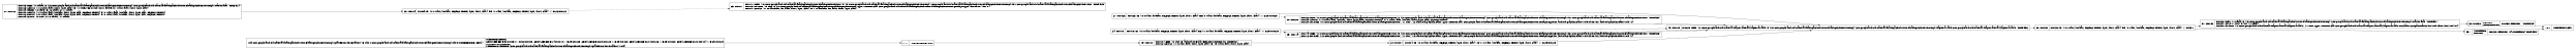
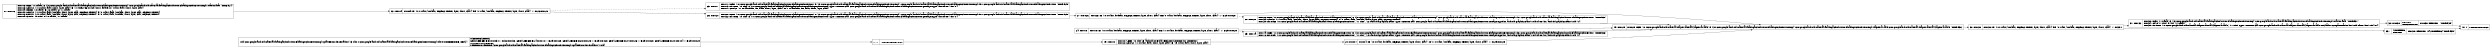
  digraph {
    rankdir=LR
    node [shape=record]
    n1 [label="{17\:\ ?|MTH_ENTER_BLOCK\l}"]
    n2 [label="{19\:\ 0x0000|0x0000: SGET  (r0 I:int) =  android.os.Build.VERSION.SDK_INT int  (LINE:921)\l0x0002: CONST  (r1 I:??[int, float, short, byte, char]) = (19 ??[int, float, short, byte, char]) \l}"]
    n3 [label="{20\:\ 0x0004|0x0004: IF  (r0 I:??[int, boolean, OBJECT, ARRAY, byte, short, char]) != (r1 I:??[int, boolean, OBJECT, ARRAY, byte, short, char])  \-\> B:29:0x002e \l}"]
    n4 [label="{29\:\ 0x002e|0x002e: IGET  (r0 I:com.google.android.material.shape.MaterialShapeDrawable) = (r3 I:com.google.android.material.floatingactionbutton.FloatingActionButtonImpl) com.google.android.material.floatingactionbutton.FloatingActionButtonImpl.shapeDrawable com.google.android.material.shape.MaterialShapeDrawable  (LINE:936)\l}"]
    n5 [label="{21\:\ 0x0006|0x0006: IGET  (r0 I:float) = (r3 I:com.google.android.material.floatingactionbutton.FloatingActionButtonImpl) com.google.android.material.floatingactionbutton.FloatingActionButtonImpl.rotation float  (LINE:924)\l0x0008: CONST  (r1 I:??[int, float, short, byte, char]) = (1119092736(0x42b40000, float:90.0) ??[int, float, short, byte, char]) \l0x000a: ARITH  (r0 I:float) = (r0 I:float) % (r1 I:float) \l0x000b: CONST  (r1 I:??[int, float, boolean, short, byte, char, OBJECT, ARRAY]) = (0 ??[int, float, boolean, short, byte, char, OBJECT, ARRAY]) \l0x000c: CONST  (r2 I:??[int, float, boolean, short, byte, char, OBJECT, ARRAY]) = (0 ??[int, float, boolean, short, byte, char, OBJECT, ARRAY]) \l0x000d: CMP_L  (r0 I:int) = (r0 I:float), (r1 I:float) \l}"]
    n6 [label="{22\:\ 0x000f|0x000f: IF  (r0 I:??[int, boolean, OBJECT, ARRAY, byte, short, char]) == (0 ??[int, boolean, OBJECT, ARRAY, byte, short, char])  \-\> B:26:0x0020 \l}"]
    n7 [label="{30\:\ 0x0030|0x0030: IF  (r0 I:??[int, boolean, OBJECT, ARRAY, byte, short, char]) == (0 ??[int, boolean, OBJECT, ARRAY, byte, short, char])  \-\> B:33:? \l}"]
    n8 [label="{23\:\ 0x0011|0x0011: IGET  (r0 I:com.google.android.material.floatingactionbutton.FloatingActionButton) = (r3 I:com.google.android.material.floatingactionbutton.FloatingActionButtonImpl) com.google.android.material.floatingactionbutton.FloatingActionButtonImpl.view com.google.android.material.floatingactionbutton.FloatingActionButton  (LINE:925)\l0x0013: INVOKE  (r0 I:int) = (r0 I:com.google.android.material.floatingactionbutton.FloatingActionButton) type: VIRTUAL call: com.google.android.material.floatingactionbutton.FloatingActionButton.getLayerType():int A[MD:():int (s)]\l0x0017: CONST  (r1 I:??[boolean, int, float, short, byte, char]) = (1 ??[boolean, int, float, short, byte, char]) \l}"]
+   n9 [label="{26\:\ 0x0020|0x0020: IGET  (r0 I:com.google.android.material.floatingactionbutton.FloatingActionButton) = (r3 I:com.google.android.material.floatingactionbutton.FloatingActionButtonImpl) com.google.android.material.floatingactionbutton.FloatingActionButtonImpl.view com.google.android.material.floatingactionbutton.FloatingActionButton  (LINE:929)\l0x0022: INVOKE  (r0 I:int) = (r0 I:com.google.android.material.floatingactionbutton.FloatingActionButton) type: VIRTUAL call: com.google.android.material.floatingactionbutton.FloatingActionButton.getLayerType():int A[MD:():int (s)]\l}"]
    n10 [label="{27\:\ 0x0026|0x0026: IF  (r0 I:??[int, boolean, OBJECT, ARRAY, byte, short, char]) == (0 ??[int, boolean, OBJECT, ARRAY, byte, short, char])  \-\> B:29:0x002e \l}"]
    n11 [label="{24\:\ 0x0018|0x0018: IF  (r0 I:??[int, boolean, OBJECT, ARRAY, byte, short, char]) == (r1 I:??[int, boolean, OBJECT, ARRAY, byte, short, char])  \-\> B:29:0x002e \l}"]
    n12 [label="{25\:\ 0x001a|0x001a: IGET  (r0 I:com.google.android.material.floatingactionbutton.FloatingActionButton) = (r3 I:com.google.android.material.floatingactionbutton.FloatingActionButtonImpl) com.google.android.material.floatingactionbutton.FloatingActionButtonImpl.view com.google.android.material.floatingactionbutton.FloatingActionButton  (LINE:926)\l0x001c: INVOKE  (r0 I:com.google.android.material.floatingactionbutton.FloatingActionButton), (r1 I:int), (r2 I:android.graphics.Paint) type: VIRTUAL call: com.google.android.material.floatingactionbutton.FloatingActionButton.setLayerType(int, android.graphics.Paint):void A[MD:(int, android.graphics.Paint):void (s)]\l}"]
    n13 [label="{28\:\ 0x0028|0x0028: IGET  (r0 I:com.google.android.material.floatingactionbutton.FloatingActionButton) = (r3 I:com.google.android.material.floatingactionbutton.FloatingActionButtonImpl) com.google.android.material.floatingactionbutton.FloatingActionButtonImpl.view com.google.android.material.floatingactionbutton.FloatingActionButton  (LINE:930)\l0x002a: CONST  (r1 I:??[int, float, boolean, short, byte, char, OBJECT, ARRAY]) = (0 ??[int, float, boolean, short, byte, char, OBJECT, ARRAY]) \l0x002b: INVOKE  (r0 I:com.google.android.material.floatingactionbutton.FloatingActionButton), (r1 I:int), (r2 I:android.graphics.Paint) type: VIRTUAL call: com.google.android.material.floatingactionbutton.FloatingActionButton.setLayerType(int, android.graphics.Paint):void A[MD:(int, android.graphics.Paint):void (s)]\l}"]
    n14 [label="{31\:\ 0x0032|0x0032: IGET  (r1 I:float) = (r3 I:com.google.android.material.floatingactionbutton.FloatingActionButtonImpl) com.google.android.material.floatingactionbutton.FloatingActionButtonImpl.rotation float  (LINE:937)\l0x0034: CAST (r1 I:int) = (int) (r1 I:float) \l0x0035: INVOKE  (r0 I:com.google.android.material.shape.MaterialShapeDrawable), (r1 I:int) type: VIRTUAL call: com.google.android.material.shape.MaterialShapeDrawable.setShadowCompatRotation(int):void A[MD:(int):void (m)]\l}"]
    n15 [label="{33\:\ ?|SYNTHETIC\lRETURN\l|0x0038: RETURN   A[SYNTHETIC] (LINE:939)\l}"]
    n16 [label="{32\:\ 0x0038|RETURN\lORIG_RETURN\l|0x0038: RETURN    (LINE:939)\l}"]
-   n17 [label="{18\:\ ?|MTH_EXIT_SGET\l}"]
+   n17 [label="{18\:\ ?|MTH_EXIT_BLOCK\l}"]
    n18 [label="{void com.google.android.material.floatingactionbutton.FloatingActionButtonImpl.updateFromViewRotation((r3 'this' I:com.google.android.material.floatingactionbutton.FloatingActionButtonImpl A[IMMUTABLE_TYPE, THIS]))  | USE_LINES_HINTS\lCROSS_EDGE: B:30:0x0030 \-\> B:32:0x0038, CROSS_EDGE: B:24:0x0018 \-\> B:29:0x002e, CROSS_EDGE: B:28:0x0028 \-\> B:29:0x002e, CROSS_EDGE: B:27:0x0026 \-\> B:29:0x002e, CROSS_EDGE: B:20:0x0004 \-\> B:29:0x002e\lINLINE_NOT_NEEDED\lMETHOD_OVERRIDE: [com.google.android.material.floatingactionbutton.FloatingActionButtonImpl.updateFromViewRotation():void]\l}"]
    n1 -> n2
    n2 -> n3
    n3 -> n4
    n4 -> n7
    n5 -> n6
    n6 -> n8 [style=dashed]
+   n6 -> n9
    n7 -> n14 [style=solid]
    n7 -> n15
+   n9 -> n10
    n10 -> n4
    n10 -> n13 [style=dashed]
    n11 -> n4
    n11 -> n12 [style=dashed]
    n12 -> n4
    n13 -> n4
    n14 -> n16
    n15 -> n17
    n16 -> n17
    n18 -> n1
  }
